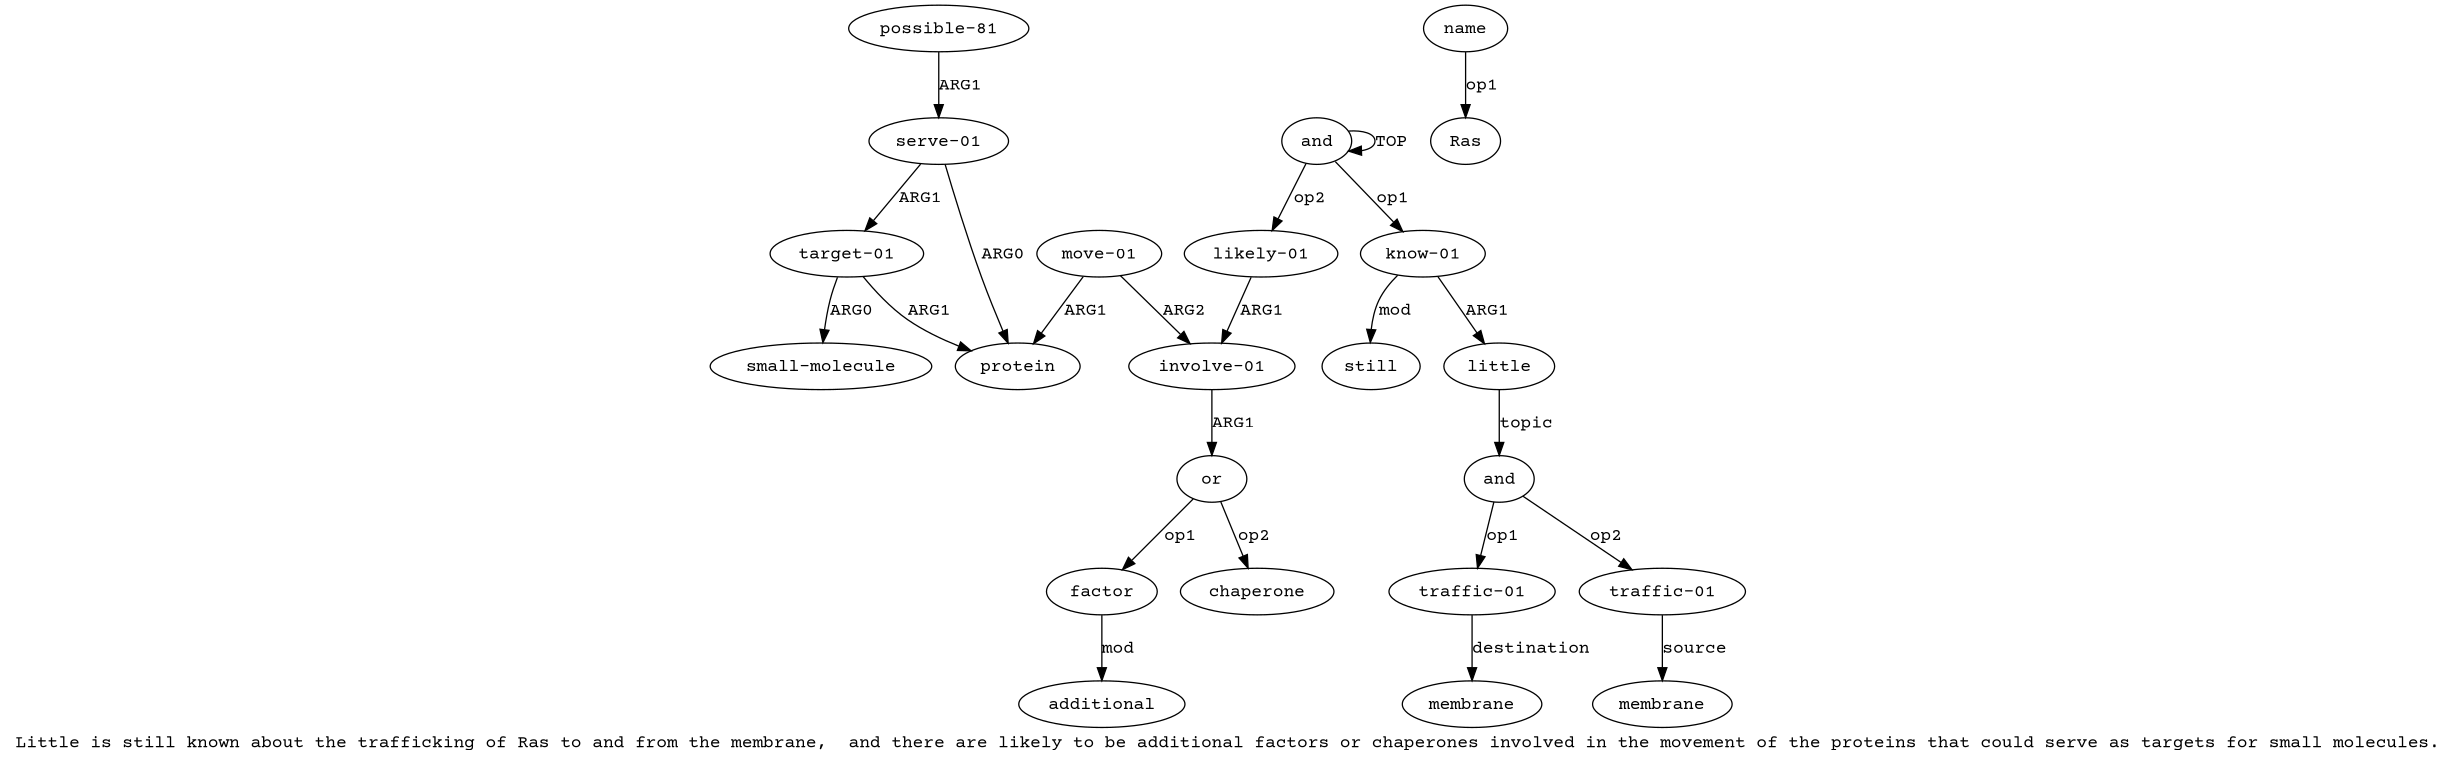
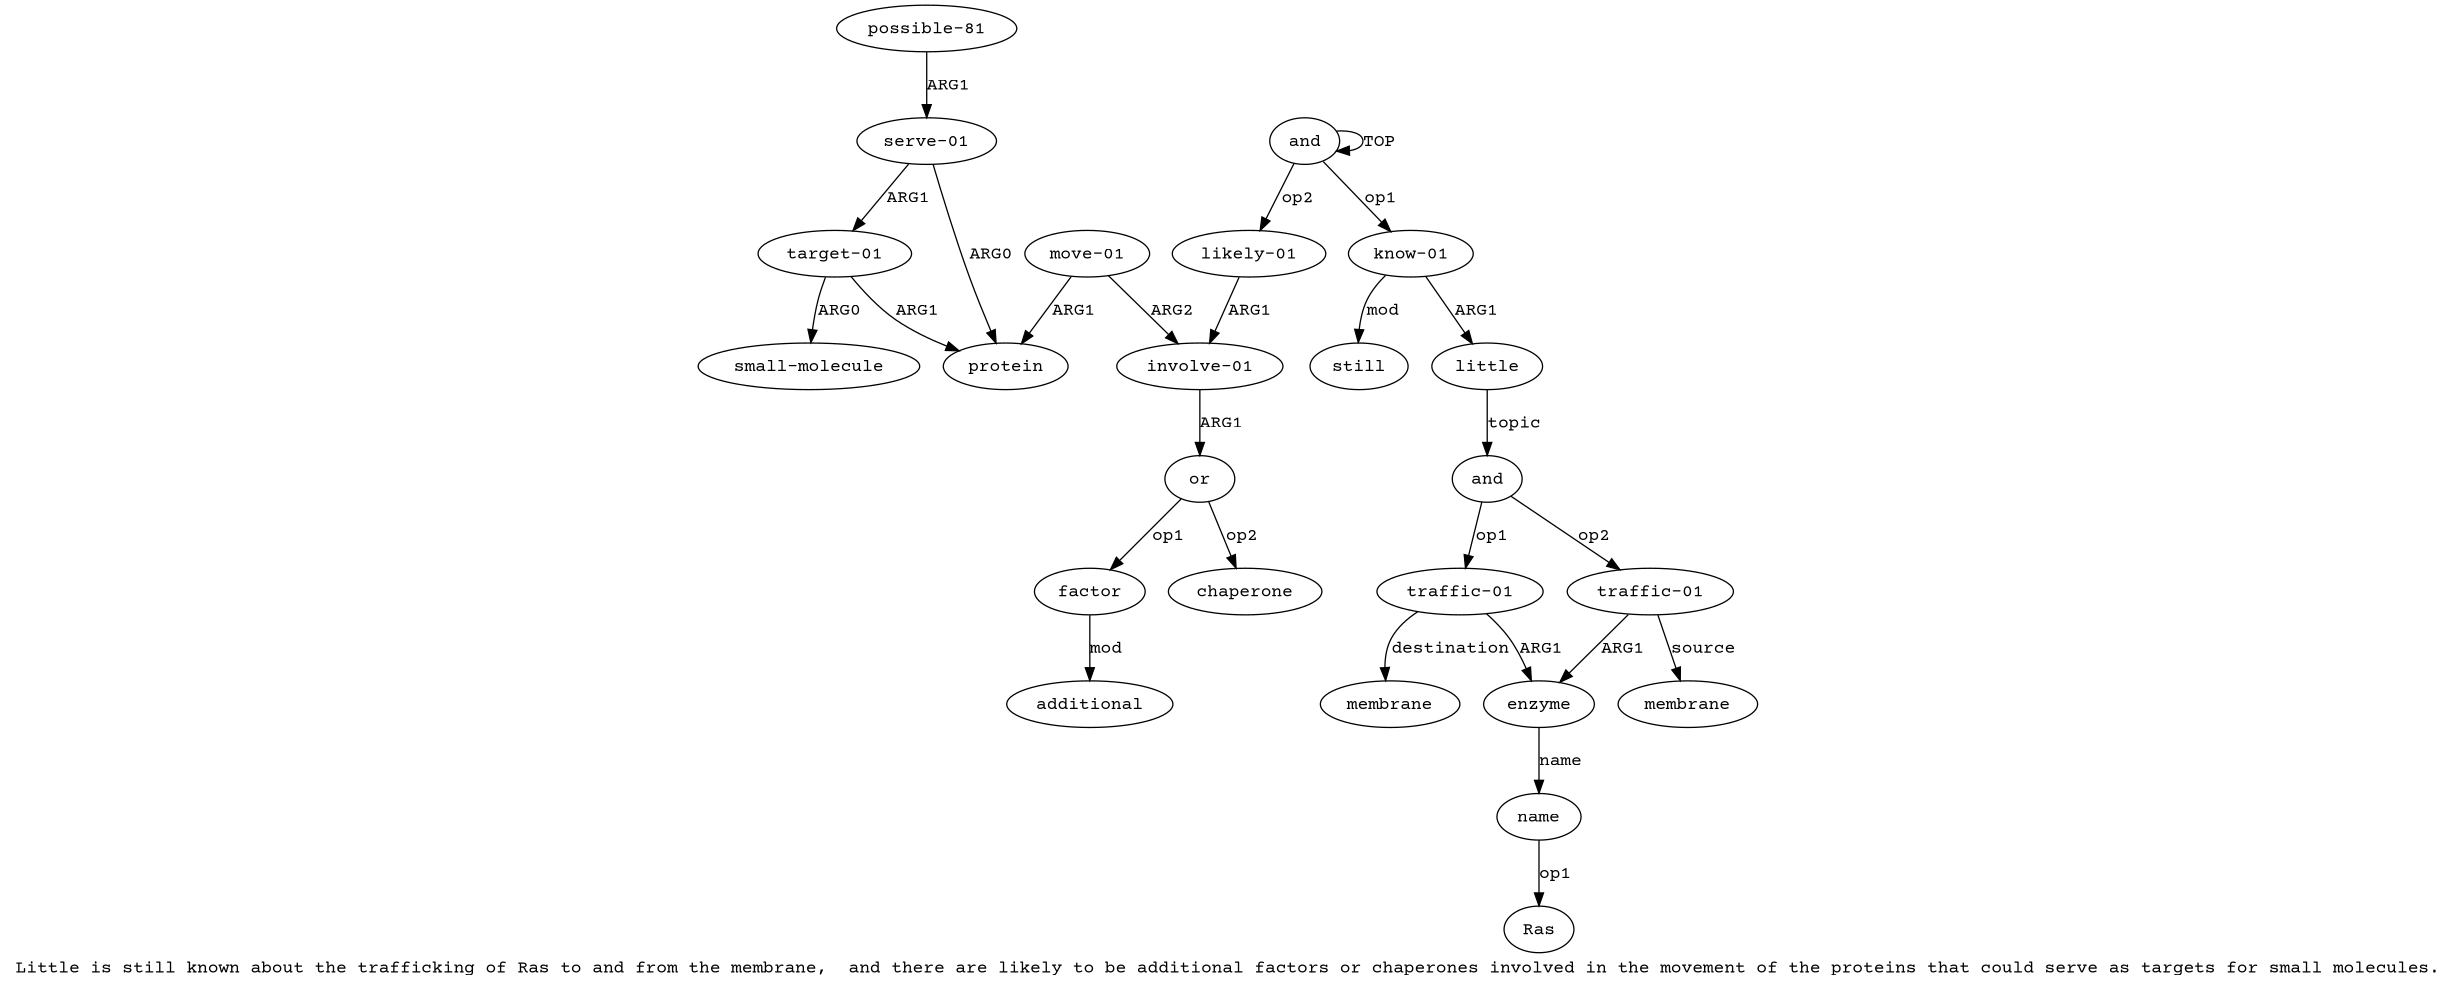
  digraph {
    fontname="Courier Prime"
    label="Little is still known about the trafficking of Ras to and from the membrane,  and there are likely to be additional factors or chaperones involved in the movement of the proteins that could serve as targets for small molecules."
    node [color=black fontname="Courier Prime" gold_label=and test_label=and]
    edge [color=black fontname="Courier Prime" gold_label=ARG1 test_label=ARG1]
    n1 [gold_ind=20 gold_label="target-01" label="target-01" test_ind=20 test_label="target-01"]
    n2 [gold_ind=21 gold_label="small-molecule" label="small-molecule" test_ind=21 test_label="small-molecule"]
    n3 [gold_ind=18 gold_label=protein label=protein test_ind=18 test_label=protein]
    n4 [gold_ind=22 gold_label="possible-01" label="possible-81" test_ind=22 test_label="possible-01"]
    n5 [gold_ind=19 gold_label="serve-01" label="serve-01" test_ind=19 test_label="serve-01"]
    n6 [gold_ind=-1 gold_label=Ras label=Ras test_ind=-1 test_label=Ras]
    n7 [gold_ind=15 gold_label=additional label=additional test_ind=15 test_label=additional]
    n8 [gold_ind=14 gold_label=factor label=factor test_ind=14 test_label=factor]
    n9 [gold_ind=17 gold_label="move-01" label="move-01" test_ind=17 test_label="move-01"]
    n10 [gold_ind=12 gold_label="involve-01" label="involve-01" test_ind=12 test_label="involve-01"]
    n11 [gold_ind=16 gold_label=chaperone label=chaperone test_ind=16 test_label=chaperone]
    n12 [gold_ind=11 gold_label="likely-01" label="likely-01" test_ind=11 test_label="likely-01"]
    n13 [gold_ind=13 gold_label=or label=or test_ind=13 test_label=or]
    n14 [gold_ind=10 gold_label=still label=still test_ind=10 test_label=still]
    n15 [gold_ind=1 gold_label="know-01" label="know-01" test_ind=1 test_label="know-01"]
    n16 [gold_ind=2 gold_label=little label=little test_ind=2 test_label=little]
    n17 [gold_ind=3 label=and test_ind=3]
    n18 [gold_ind=4 gold_label="traffic-01" label="traffic-01" test_ind=4 test_label="traffic-01"]
    n19 [gold_ind=8 gold_label="traffic-01" label="traffic-01" test_ind=8 test_label="traffic-01"]
    n20 [gold_ind=0 label=and test_ind=0]
+   n21 [gold_ind=5 gold_label=enzyme label=enzyme test_ind=5 test_label=enzyme]
    n22 [gold_ind=7 gold_label=membrane label=membrane test_ind=7 test_label=membrane]
    n23 [gold_ind=9 gold_label=membrane label=membrane test_ind=9 test_label=membrane]
    n24 [gold_ind=6 gold_label=name label=name test_ind=6 test_label=name]
    n1 -> n2 [gold_label=ARG0 label=ARG0 test_label=ARG0]
    n1 -> n3 [label=ARG1]
    n4 -> n5 [label=ARG1]
    n5 -> n1 [label=ARG1]
    n5 -> n3 [gold_label=ARG0 label=ARG0 test_label=ARG0]
    n8 -> n7 [gold_label=mod label=mod test_label=mod]
    n9 -> n3 [label=ARG1]
    n9 -> n10 [gold_label=ARG2 label=ARG2 test_label=ARG2]
    n10 -> n13 [label=ARG1]
    n12 -> n10 [label=ARG1]
    n13 -> n8 [gold_label=op1 label=op1 test_label=op1]
    n13 -> n11 [gold_label=op2 label=op2 test_label=op2]
    n15 -> n14 [gold_label=mod label=mod test_label=mod]
    n15 -> n16 [label=ARG1]
    n16 -> n17 [gold_label=topic label=topic test_label=topic]
    n17 -> n18 [gold_label=op1 label=op1 test_label=op1]
    n17 -> n19 [gold_label=op2 label=op2 test_label=op2]
+   n18 -> n21 [label=ARG1]
    n18 -> n22 [gold_label=destination label=destination test_label=destination]
+   n19 -> n21 [label=ARG1]
    n19 -> n23 [gold_label=source label=source test_label=source]
    n20 -> n12 [gold_label=op2 label=op2 test_label=op2]
    n20 -> n15 [gold_label=op1 label=op1 test_label=op1]
    n20 -> n20 [gold_label=TOP label=TOP test_label=TOP]
+   n21 -> n24 [gold_label=name label=name test_label=name]
    n24 -> n6 [gold_label=op1 label=op1 test_label=op1]
  }
